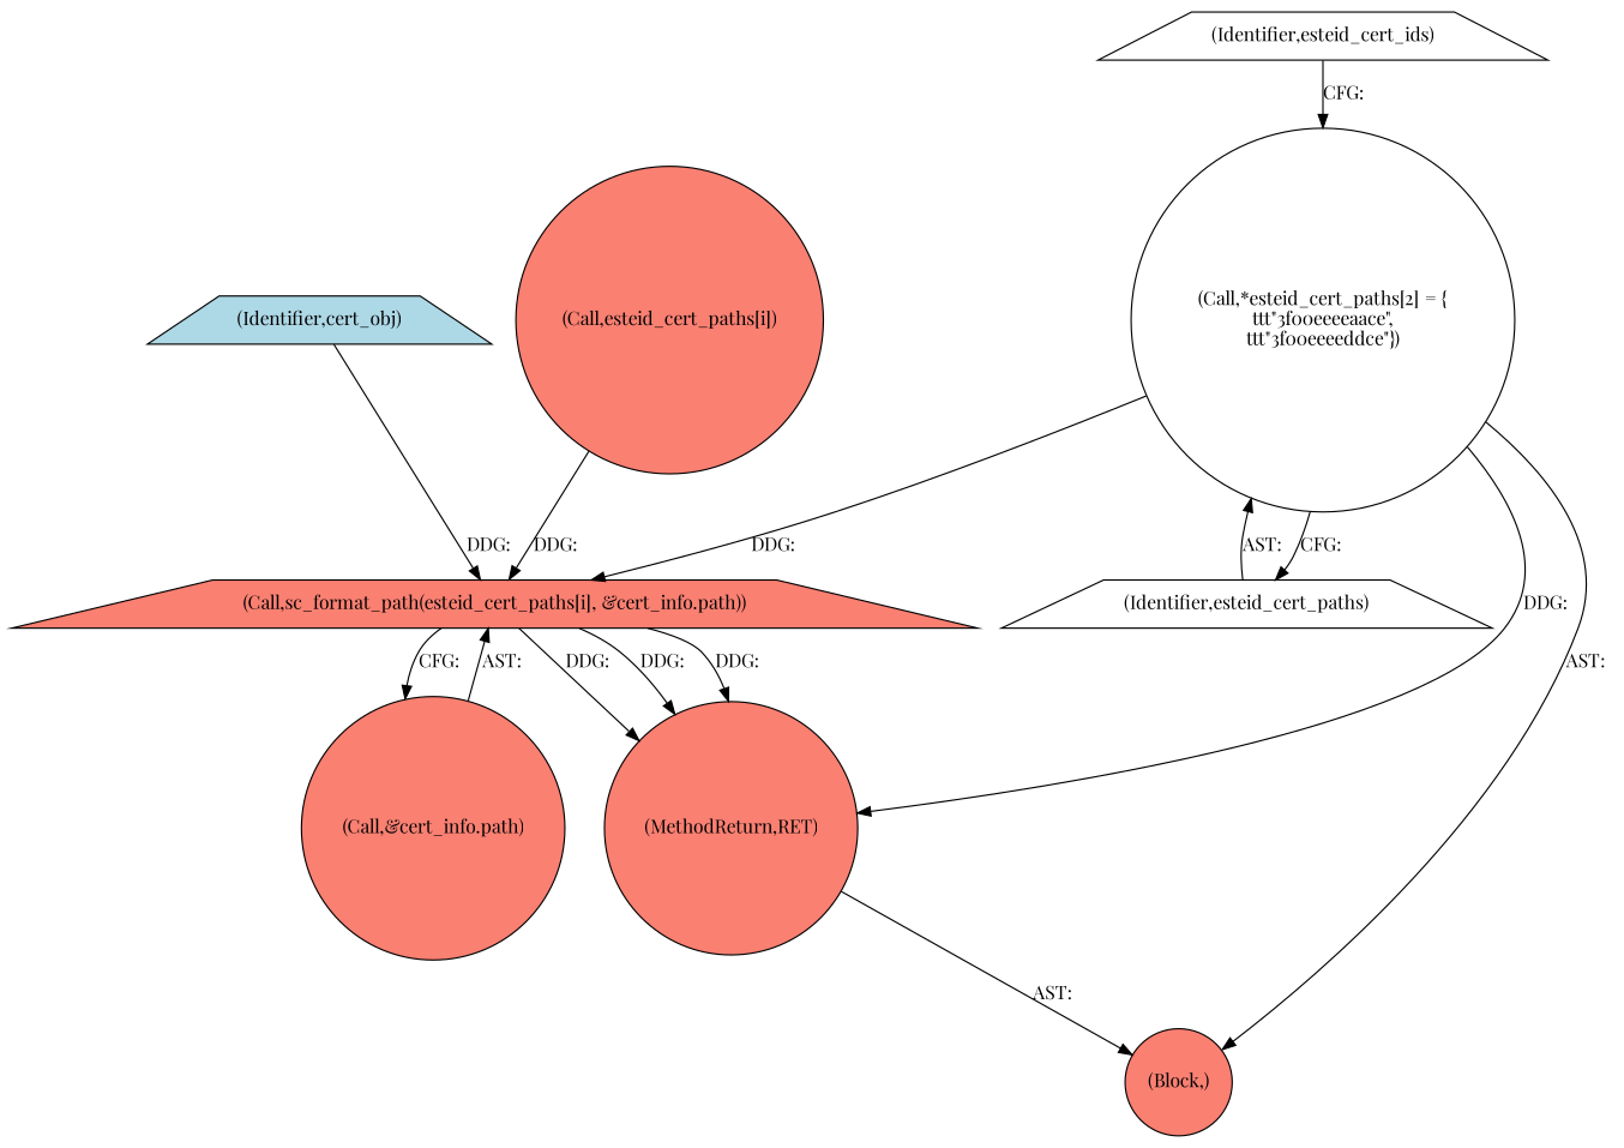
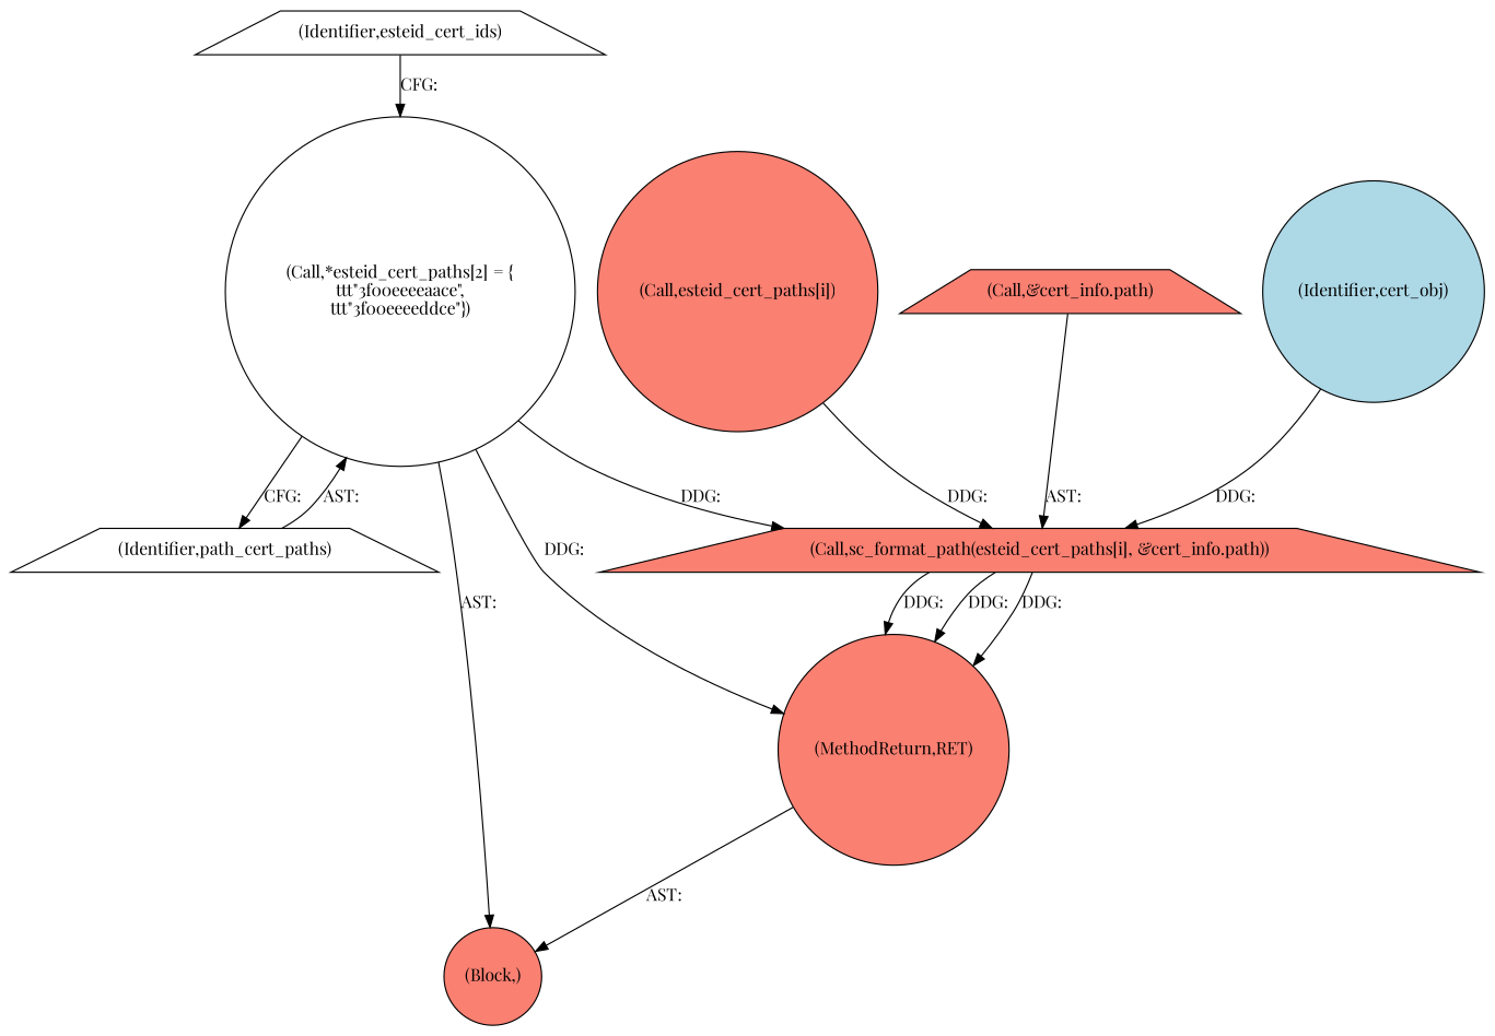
  digraph {
    fontname="Playfair Display"
    node [fillcolor=salmon fontname="Playfair Display" shape=circle style=filled]
    edge [fontname="Playfair Display"]
    n1 [label="(Call,sc_format_path(esteid_cert_paths[i], &cert_info.path))" shape=trapezium]
    n2 [label="(MethodReturn,RET)"]
-   n3 [label="(Call,&cert_info.path)"]
+   n3 [label="(Call,&cert_info.path)" shape=trapezium]
    n4 [label="(Block,)"]
    n5 [fillcolor=white label="(Call,*esteid_cert_paths[2] = {\n\t\t\t\"3f00eeeeaace\",\n\t\t\t\"3f00eeeeddce\"})"]
-   n6 [fillcolor=white label="(Identifier,esteid_cert_paths)" shape=trapezium]
-   n7 [fillcolor=lightblue label="(Identifier,cert_obj)" shape=trapezium]
+   n6 [fillcolor=white label="(Identifier,path_cert_paths)" shape=trapezium]
+   n7 [fillcolor=lightblue label="(Identifier,cert_obj)"]
    n8 [fillcolor=white label="(Identifier,esteid_cert_ids)" shape=trapezium]
    n9 [label="(Call,esteid_cert_paths[i])"]
    n1 -> n2 [label="DDG: "]
    n1 -> n2 [label="DDG: "]
    n1 -> n2 [label="DDG: "]
-   n1 -> n3 [label="CFG: "]
    n2 -> n4 [label="AST: "]
    n3 -> n1 [label="AST: "]
    n5 -> n1 [label="DDG: "]
    n5 -> n2 [label="DDG: "]
    n5 -> n4 [label="AST: "]
    n5 -> n6 [label="CFG: "]
    n6 -> n5 [label="AST: "]
    n7 -> n1 [label="DDG: "]
    n8 -> n5 [label="CFG: "]
    n9 -> n1 [label="DDG: "]
  }
